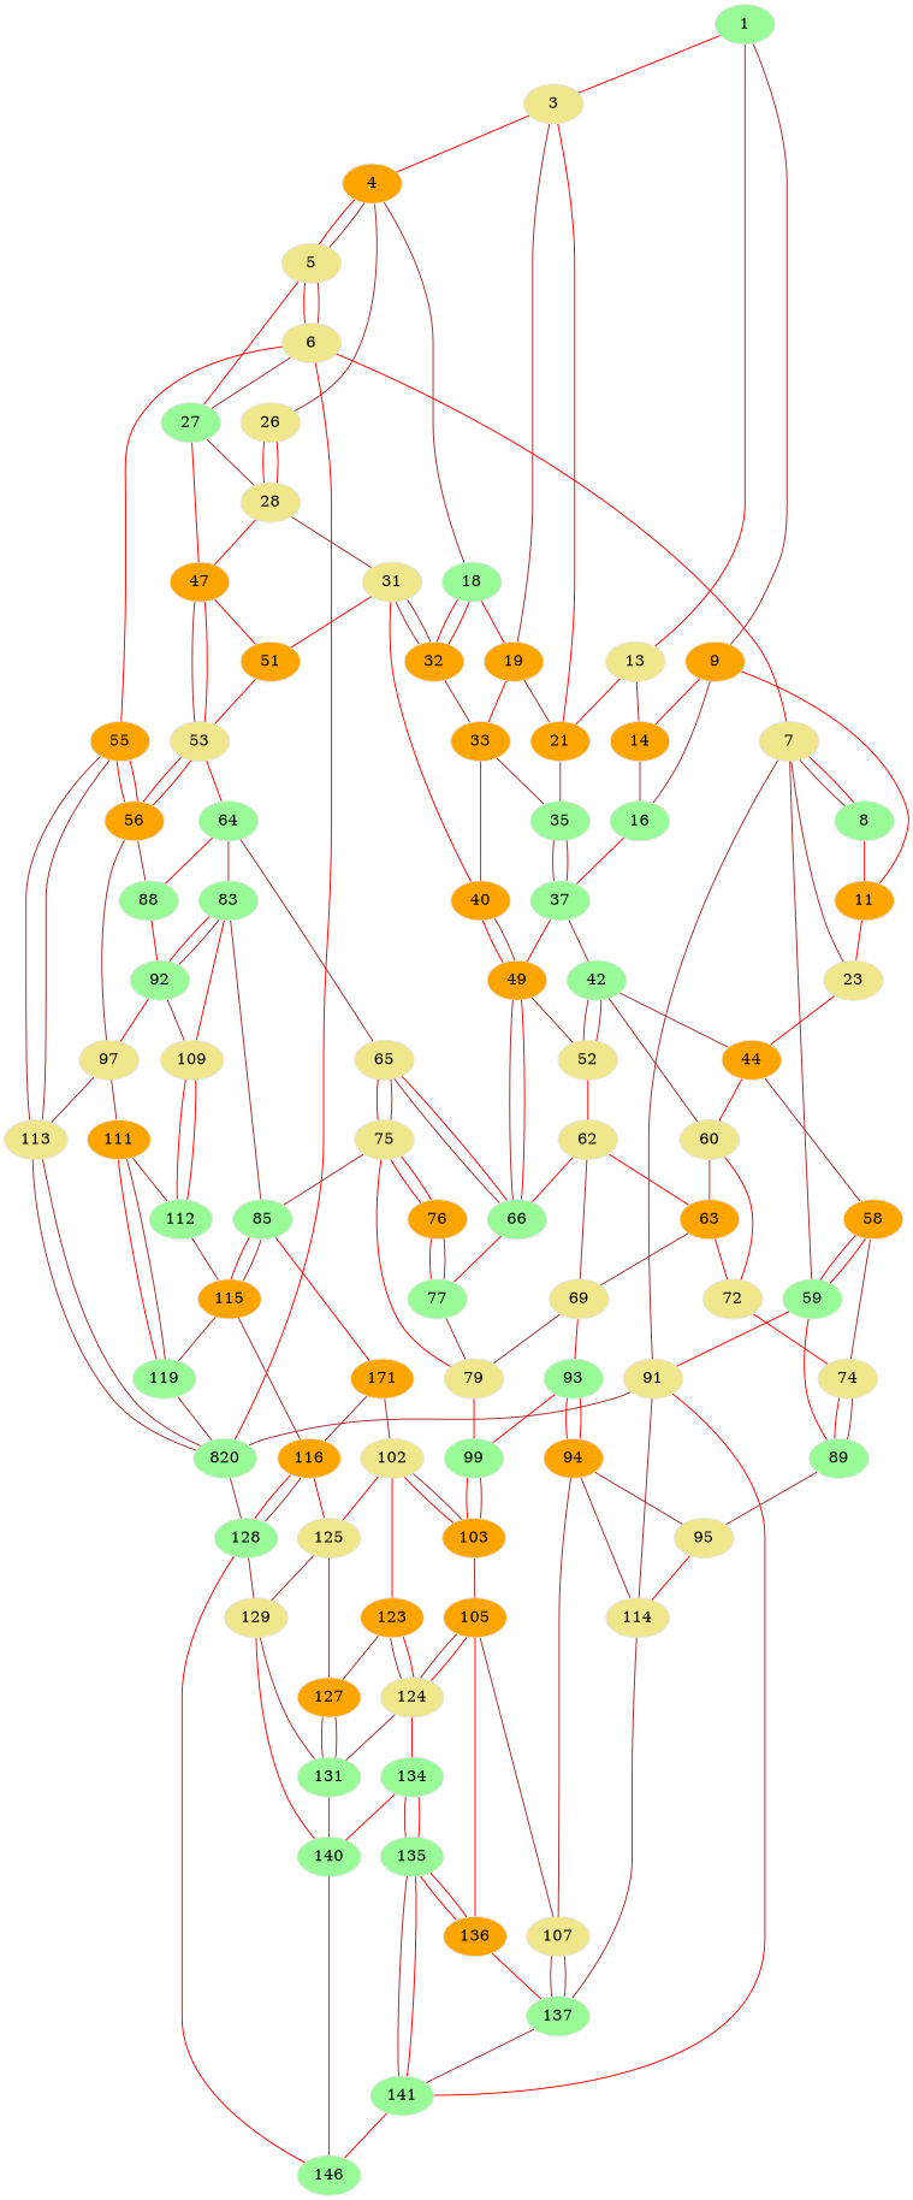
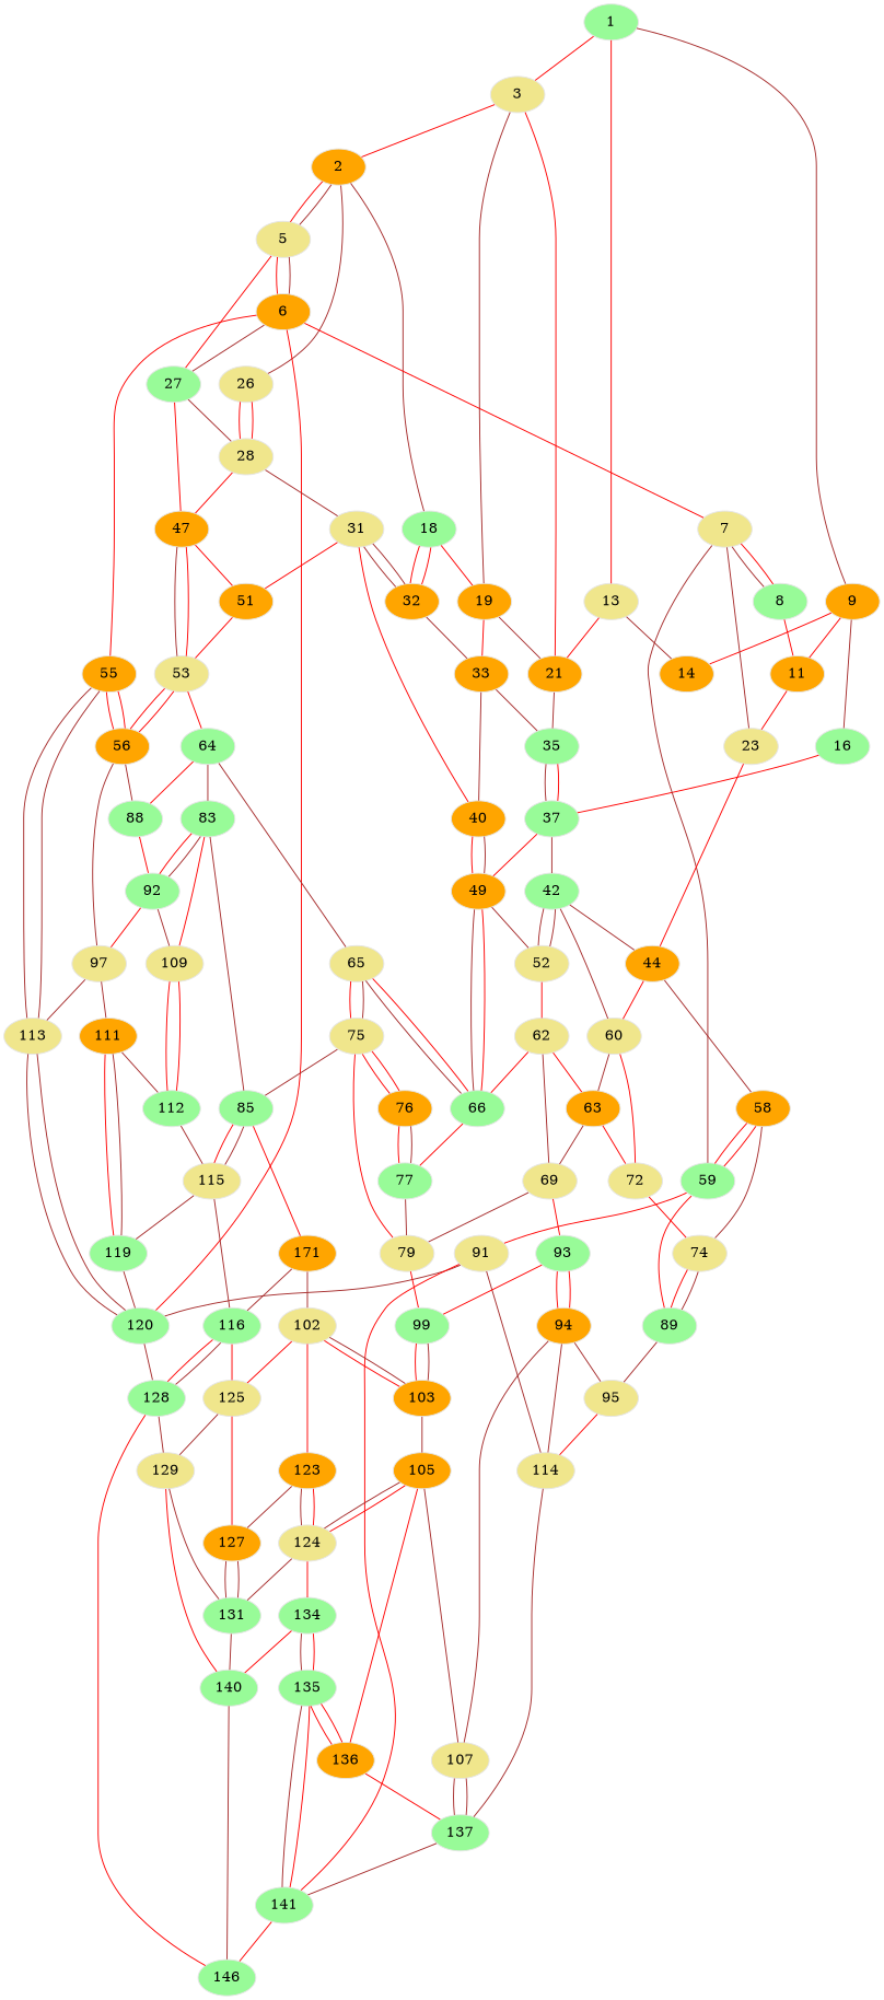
  graph {
    node [color=gray90 fillcolor=khaki style=filled]
    edge [color=red]
    1 [fillcolor=palegreen super="+2"]
    3 [super="+20"]
    9 [fillcolor=orange super="+10"]
    13
-   4 [fillcolor=orange super="+17"]
+   4 [fillcolor=orange super="+17" label=2]
    19 [fillcolor=orange super="+29"]
    21 [fillcolor=orange super="+22"]
    11 [fillcolor=orange super="+12"]
    14 [fillcolor=orange super="+15"]
    16 [fillcolor=palegreen super="+36"]
    5 [super="+25"]
    18 [fillcolor=palegreen]
    26
    33 [fillcolor=orange super="+34"]
    35 [fillcolor=palegreen]
-   6 [super="+45"]
+   6 [fillcolor=orange super="+45"]
    27 [fillcolor=palegreen super="+46"]
    32 [fillcolor=orange]
    28 [super="+30"]
    7 [super="+24"]
    55 [fillcolor=orange]
-   120 [fillcolor=palegreen super="+121" label=820]
+   120 [fillcolor=palegreen super="+121"]
    47 [fillcolor=orange super="+48"]
    8 [fillcolor=palegreen]
    23 [super="+41"]
    59 [fillcolor=palegreen super="+90"]
    91 [super="+143"]
    56 [fillcolor=orange super="+87"]
    113
    128 [fillcolor=palegreen super="+145"]
    44 [fillcolor=orange super="+57"]
    89 [fillcolor=palegreen]
    114 [super="+138"]
    141 [fillcolor=palegreen super="+142"]
    37 [fillcolor=palegreen super="+38"]
    42 [fillcolor=palegreen super="+43"]
    49 [fillcolor=orange super="+50"]
    40 [fillcolor=orange]
    60 [super="+61"]
    58 [fillcolor=orange]
    31 [super="+39"]
    51 [fillcolor=orange]
    53 [super="+54"]
    52
    66 [fillcolor=palegreen super="+67"]
    62 [super="+68"]
    63 [fillcolor=orange super="+71"]
    72 [super="+73"]
    74
    64 [fillcolor=palegreen super="+82"]
    77 [fillcolor=palegreen super="+78"]
    69 [super="+70"]
    88 [fillcolor=palegreen]
    97 [super="+110"]
    65
    83 [fillcolor=palegreen super="+84"]
    92 [fillcolor=palegreen super="+98"]
    111 [fillcolor=orange]
    95 [super="+96"]
    79 [super="+80"]
    93 [fillcolor=palegreen]
    75 [super="+81"]
    85 [fillcolor=palegreen super="+86"]
    109
    76 [fillcolor=orange]
    99 [fillcolor=palegreen super="+100"]
    94 [fillcolor=orange super="+108"]
    n68 [fillcolor=orange label=171]
-   115 [fillcolor=orange super="+118"]
+   115 [super="+118"]
    103 [fillcolor=orange super="+104"]
    112 [fillcolor=palegreen]
    102 [super="+122"]
-   116 [fillcolor=orange super="+117"]
+   116 [fillcolor=palegreen super="+117"]
    119 [fillcolor=palegreen]
    137 [fillcolor=palegreen super="+139"]
    146 [fillcolor=palegreen]
    107
    105 [fillcolor=orange super="+106"]
    123 [fillcolor=orange]
    125 [super="+126"]
    124 [super="+132"]
    127 [fillcolor=orange]
    129 [super="+130"]
    136 [fillcolor=orange]
    131 [fillcolor=palegreen super="+133"]
    134 [fillcolor=palegreen]
    140 [fillcolor=palegreen super="+144"]
    135 [fillcolor=palegreen]
    1 -- 3
    1 -- 9 [color=brown]
    1 -- 13
    3 -- 4
    3 -- 19 [color=brown]
    3 -- 21
    9 -- 11
    9 -- 14
    9 -- 16 [color=brown]
    13 -- 21
    13 -- 14 [color=brown]
    4 -- 5
    4 -- 5 [color=brown]
    4 -- 18 [color=brown]
    4 -- 26 [color=brown]
    19 -- 21 [color=brown]
    19 -- 33
    21 -- 35 [color=brown]
    11 -- 23 [weight=2]
-   14 -- 16 [color=brown weight=2]
    16 -- 37
    5 -- 6
    5 -- 6 [color=brown]
    5 -- 27
    18 -- 19
    18 -- 32
    18 -- 32
    26 -- 28
    26 -- 28
    33 -- 35 [color=brown]
    33 -- 40 [color=brown]
    35 -- 37 [color=brown]
    35 -- 37
    6 -- 27 [color=brown]
    6 -- 7
    6 -- 55
    6 -- 120
    27 -- 28 [color=brown]
    27 -- 47
    32 -- 33 [color=brown]
    28 -- 47
    28 -- 31 [color=brown]
    7 -- 8 [color=brown]
    7 -- 8
    7 -- 23 [color=brown]
    7 -- 59 [color=brown]
-   7 -- 91 [color=brown]
    55 -- 56
    55 -- 56
    55 -- 113 [color=brown]
    55 -- 113 [color=brown]
    120 -- 128 [color=brown]
    47 -- 51
    47 -- 53 [color=brown]
    47 -- 53
    8 -- 11
    23 -- 44
    59 -- 91
    59 -- 89
    91 -- 120 [color=brown]
    91 -- 114 [color=brown]
    91 -- 141
    56 -- 88 [color=brown]
    56 -- 97 [color=brown]
    113 -- 120 [color=brown]
    113 -- 120 [color=brown]
    128 -- 146
    128 -- 129 [color=brown]
    44 -- 60
    44 -- 58 [color=brown]
    89 -- 95 [color=brown]
    114 -- 137 [color=brown]
    141 -- 146
    37 -- 42 [color=brown]
    37 -- 49
    42 -- 44 [color=brown]
    42 -- 60 [color=brown]
    42 -- 52 [color=brown]
    42 -- 52 [color=brown]
    49 -- 52 [color=brown]
    49 -- 66 [color=brown]
    49 -- 66
    40 -- 49
    40 -- 49 [color=brown]
    60 -- 63 [color=brown]
    60 -- 72
    58 -- 59
    58 -- 59
    58 -- 74 [color=brown]
    31 -- 32 [color=brown]
    31 -- 32 [color=brown]
    31 -- 40
    31 -- 51
    51 -- 53
    53 -- 56
    53 -- 56
    53 -- 64
    52 -- 62
    66 -- 77
    62 -- 66
    62 -- 63
    62 -- 69 [color=brown]
    63 -- 72
    63 -- 69 [color=brown]
    72 -- 74
    74 -- 89
    74 -- 89 [color=brown]
    64 -- 88
    64 -- 65 [color=brown]
    64 -- 83 [color=brown]
    77 -- 79 [color=brown]
    69 -- 79 [color=brown]
    69 -- 93
    88 -- 92
    97 -- 113 [color=brown]
    97 -- 111 [color=brown]
    65 -- 66 [color=brown]
    65 -- 66
    65 -- 75
    65 -- 75 [color=brown]
    83 -- 92
    83 -- 92 [color=brown]
    83 -- 85 [color=brown]
    83 -- 109
    92 -- 97
    92 -- 109 [color=brown]
    111 -- 112 [color=brown]
    111 -- 119
    111 -- 119 [color=brown]
    95 -- 114
    79 -- 99
    93 -- 99
    93 -- 94
    93 -- 94
    75 -- 79
    75 -- 85 [color=brown]
    75 -- 76
    75 -- 76
    85 -- n68
    85 -- 115
    85 -- 115 [color=brown]
    109 -- 112
    109 -- 112
    76 -- 77 [weight=2]
    76 -- 77 [color=brown]
    99 -- 103 [weight=2]
    99 -- 103 [color=brown]
    94 -- 114 [color=brown]
    94 -- 95 [color=brown]
    94 -- 107 [color=brown]
    n68 -- 102 [color=brown]
    n68 -- 116 [color=brown]
    115 -- 116 [color=brown]
    115 -- 119 [color=brown]
    103 -- 105 [color=brown]
    112 -- 115 [color=brown]
    102 -- 103
    102 -- 103 [color=brown]
    102 -- 123
    102 -- 125
    116 -- 128
    116 -- 128 [color=brown]
    116 -- 125
    119 -- 120 [color=brown]
    137 -- 141 [color=brown]
    107 -- 137 [color=brown]
    107 -- 137 [color=brown]
    105 -- 107 [color=brown]
    105 -- 124 [color=brown]
    105 -- 124
    105 -- 136
    123 -- 124 [color=brown]
    123 -- 124
    123 -- 127 [color=brown]
    125 -- 127
    125 -- 129 [color=brown]
    124 -- 131 [color=brown]
    124 -- 134
    127 -- 131 [color=brown]
    127 -- 131 [color=brown]
    129 -- 131 [color=brown]
    129 -- 140
    136 -- 137
    131 -- 140 [color=brown]
    134 -- 140
    134 -- 135 [color=brown]
    134 -- 135
    140 -- 146 [color=brown]
    135 -- 141 [color=brown]
    135 -- 141
    135 -- 136
    135 -- 136
  }
